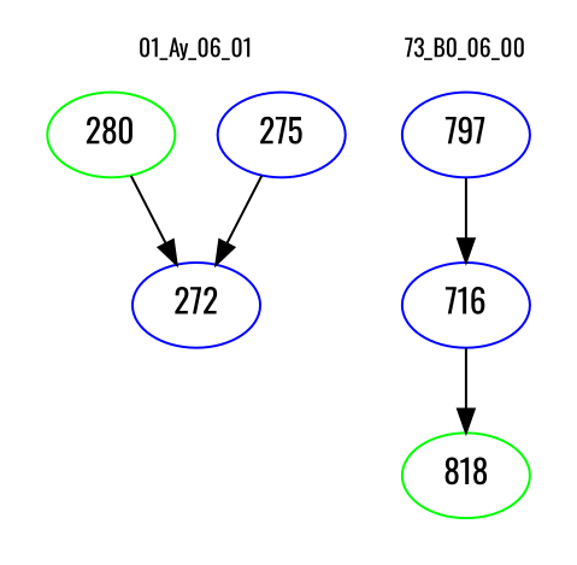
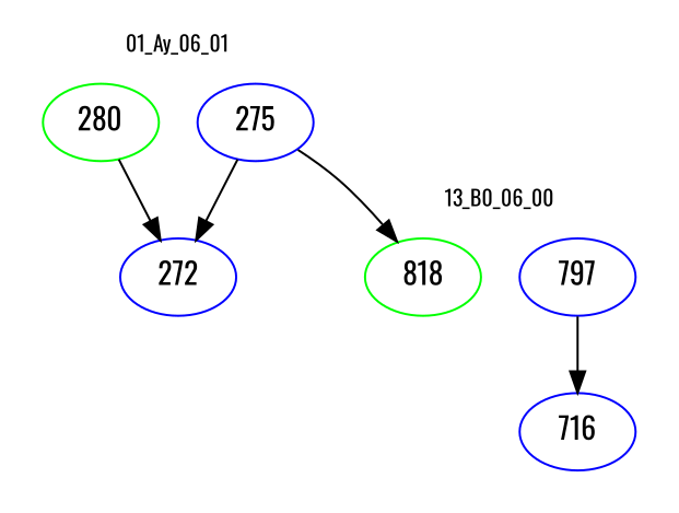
  digraph {
    fontname=Oswald
    node [color=blue fontname=Oswald]
    edge [color=black fontname=Oswald]
    n1 [label=275]
    n2 [label=272]
    n3 [color=green label=280]
    n4 [label=797]
    n5 [label=716]
    n6 [color=green label=818]
    subgraph cluster_1 {
      color=white
      fontsize=10
      label="01_Ay_06_01"
      n1
      n2
      n3
    }
    subgraph cluster_2 {
      color=white
      fontsize=10
-     label="73_B0_06_00"
+     label="13_B0_06_00"
      n4
      n5
      n6
    }
    n1 -> n2
    n3 -> n2
    n4 -> n5
-   n5 -> n6
+   n1 -> n6
  }
